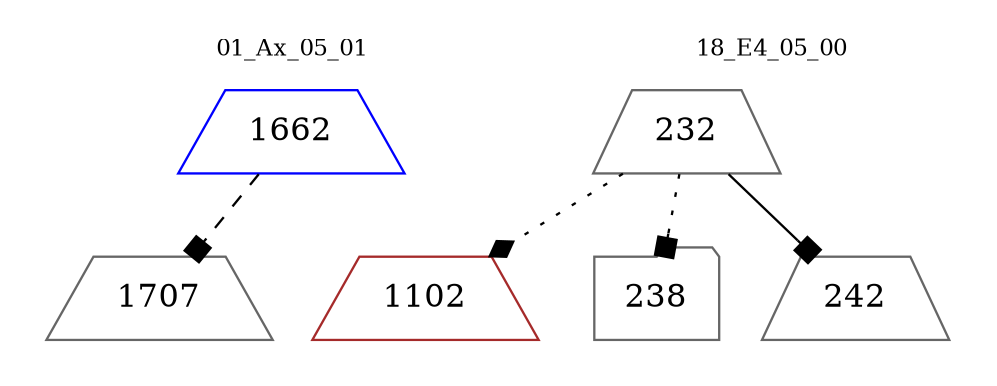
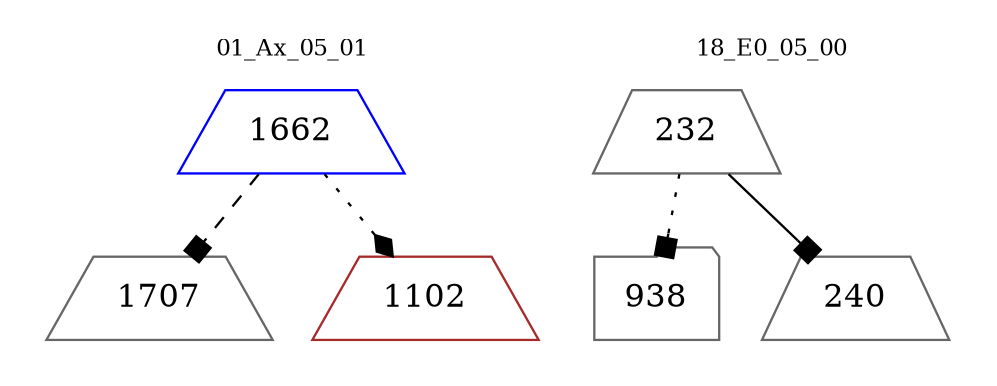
  digraph {
    node [color=gray40 shape=trapezium]
    edge [arrowhead=box color=black style=dotted]
    n1 [color=blue label=1662]
    n2 [label=1707]
    n3 [color=brown label=1102]
    n4 [label=232]
-   n5 [label=238 shape=folder]
-   n6 [label=242]
+   n5 [label=938 shape=folder]
+   n6 [label=240]
    subgraph cluster_1 {
      color=white
      fontsize=10
      label="01_Ax_05_01"
      n1
      n2
      n3
    }
    subgraph cluster_2 {
      color=white
      fontsize=10
-     label="18_E4_05_00"
+     label="18_E0_05_00"
      n4
      n5
      n6
    }
    n1 -> n2 [style=dashed]
-   n4 -> n3 [arrowhead=diamond]
+   n1 -> n3 [arrowhead=diamond]
    n4 -> n5
    n4 -> n6 [style=solid]
  }
